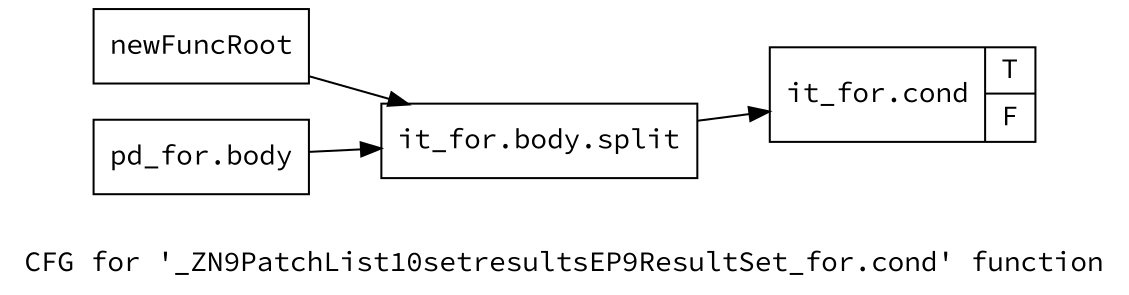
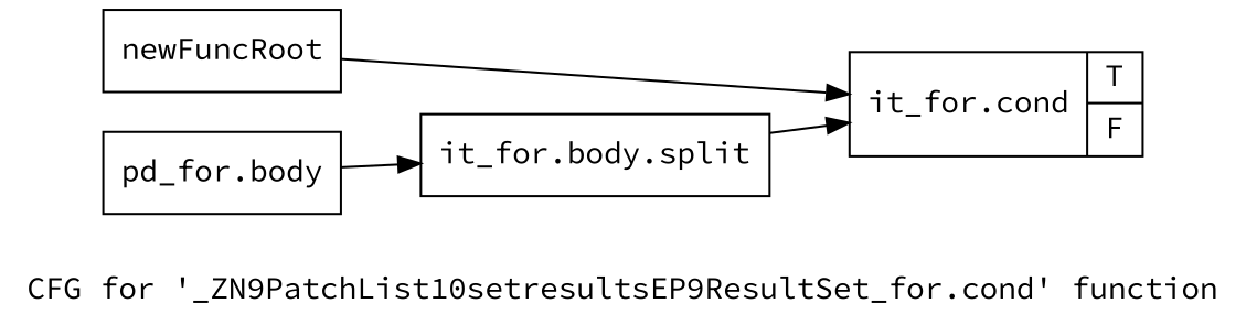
  digraph {
    fontname="Source Code Pro"
    label="CFG for '_ZN9PatchList10setresultsEP9ResultSet_for.cond' function"
    rankdir=LR
    node [fontname="Source Code Pro" shape=record]
    edge [fontname="Source Code Pro"]
    n1 [label="{newFuncRoot}"]
    n2 [label="{it_for.cond|{<s0>T|<s1>F}}"]
    n3 [label="{pd_for.body}"]
    n4 [label="{it_for.body.split}"]
-   n1 -> n4
+   n1 -> n2
    n3 -> n4
    n4 -> n2
  }
